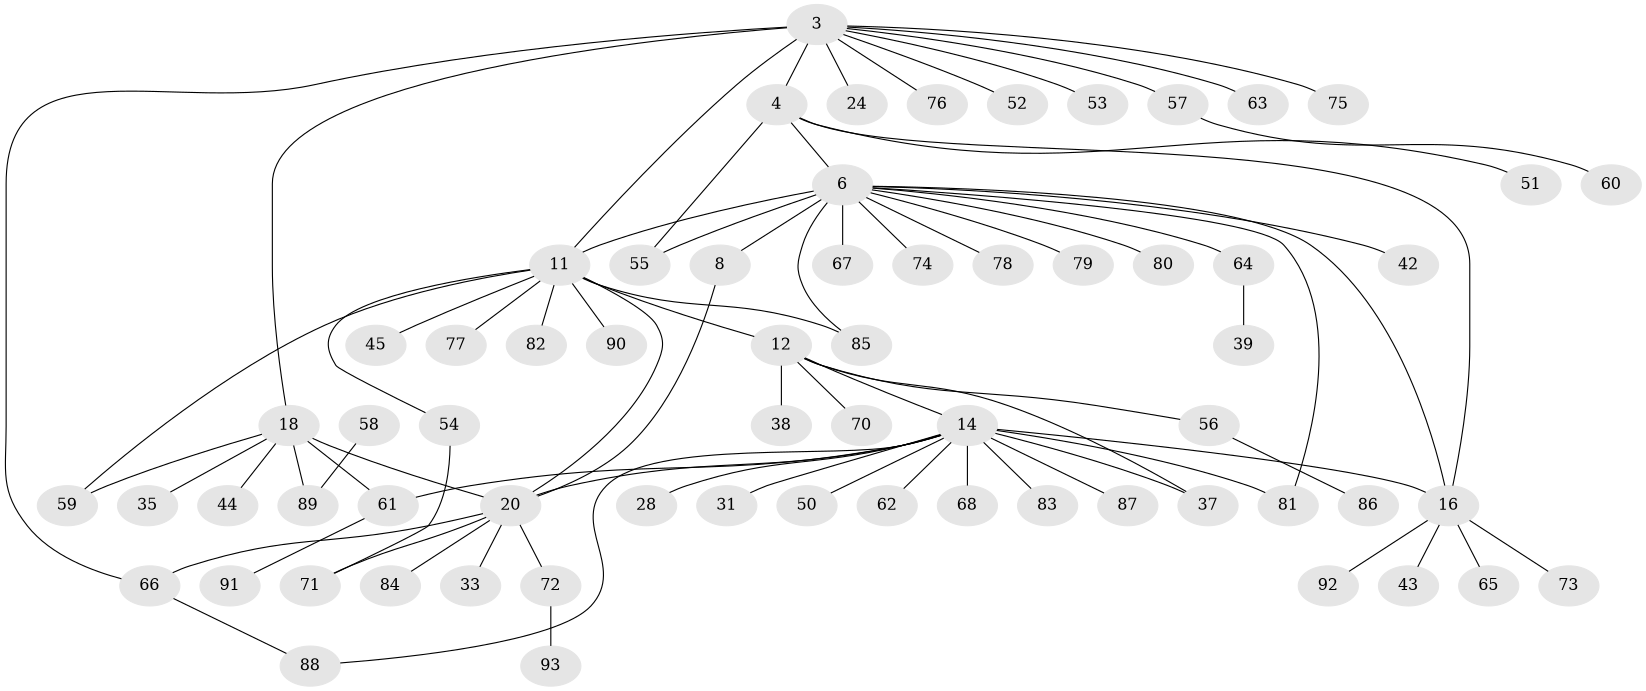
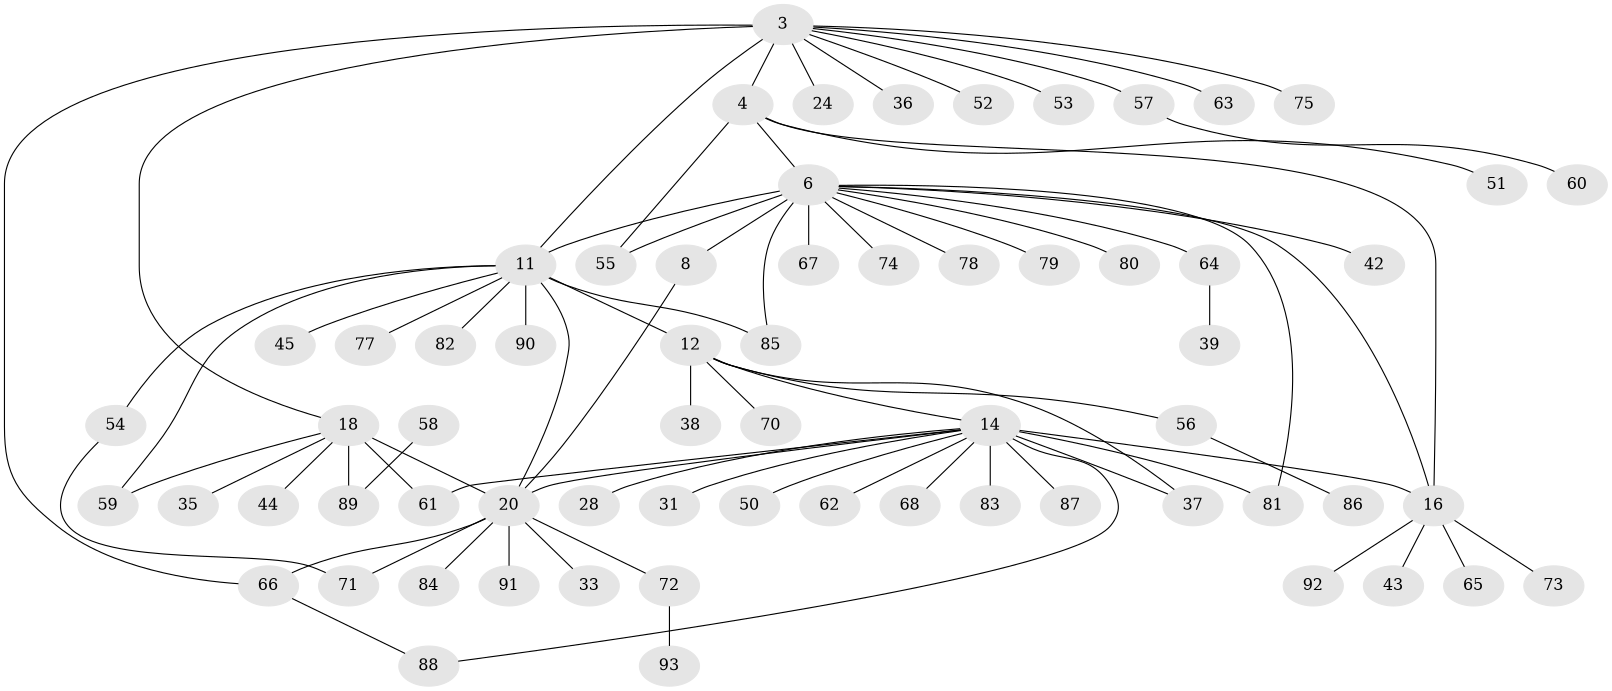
  graph {
    fontname="DejaVu Serif"
    node [color=gray90 fontname="DejaVu Serif" style=filled]
    edge [fontname="DejaVu Serif"]
    3 [super="+1"]
    4 [super="+2"]
    11 [super="+10"]
    18 [super="+17"]
    24
-   36 [label=76]
+   36
    52 [super="+26+46"]
    53
    57 [super="+49"]
    63
    66 [super="+32"]
    75
    6 [super="+5"]
    16 [super="+15"]
    51
    55 [super="+29"]
    85
    20 [super="+19"]
    12 [super="+9"]
    45
    54
    59
    77
    82
    90 [super="+41"]
    61
    35
    44 [super="+22"]
    89
    60
    88
    8 [super="+7"]
    42
    64
    67
    74
    78
    79
    80 [super="+48"]
    81 [super="+76"]
    n41 [label=43]
    65
    73
    92 [super="+21"]
    39
    33
    71
    72
    84
    91
    14 [super="+13"]
    37 [super="+30"]
    38
    56
    70
    28
    31
    50 [super="+27+43"]
    62
    68
    83
    87
    86
    93
    58
    3 -- 4 [weight=4]
    3 -- 11
    3 -- 18
    3 -- 24
    3 -- 36
    3 -- 52
    3 -- 53
    3 -- 57
    3 -- 63
    3 -- 66
    3 -- 75
    4 -- 6
    4 -- 16
    4 -- 51
    4 -- 55
    11 -- 85
    11 -- 20
    11 -- 12 [weight=4]
    11 -- 45
    11 -- 54
    11 -- 59
    11 -- 77
    11 -- 82
    11 -- 90
    18 -- 20 [weight=4]
    18 -- 59
    18 -- 61
    18 -- 35
    18 -- 44
    18 -- 89
    57 -- 60
    66 -- 88
    6 -- 11
    6 -- 16
    6 -- 55
    6 -- 85
    6 -- 8 [weight=4]
    6 -- 42
    6 -- 64
    6 -- 67
    6 -- 74
    6 -- 78
    6 -- 79
    6 -- 80
    6 -- 81
    16 -- n41
    16 -- 65
    16 -- 73
    16 -- 92
    20 -- 66
    20 -- 33
    20 -- 71
    20 -- 72
    20 -- 84
-   61 -- 91
+   20 -- 91
    12 -- 14
    12 -- 37
    12 -- 38
    12 -- 56
    12 -- 70
    54 -- 71
    8 -- 20
    64 -- 39
    72 -- 93
    14 -- 16 [weight=4]
    14 -- 20
    14 -- 61
    14 -- 88
    14 -- 81
    14 -- 37
    14 -- 28
    14 -- 31
    14 -- 50
    14 -- 62
    14 -- 68
    14 -- 83
    14 -- 87
    56 -- 86
    58 -- 89
  }
